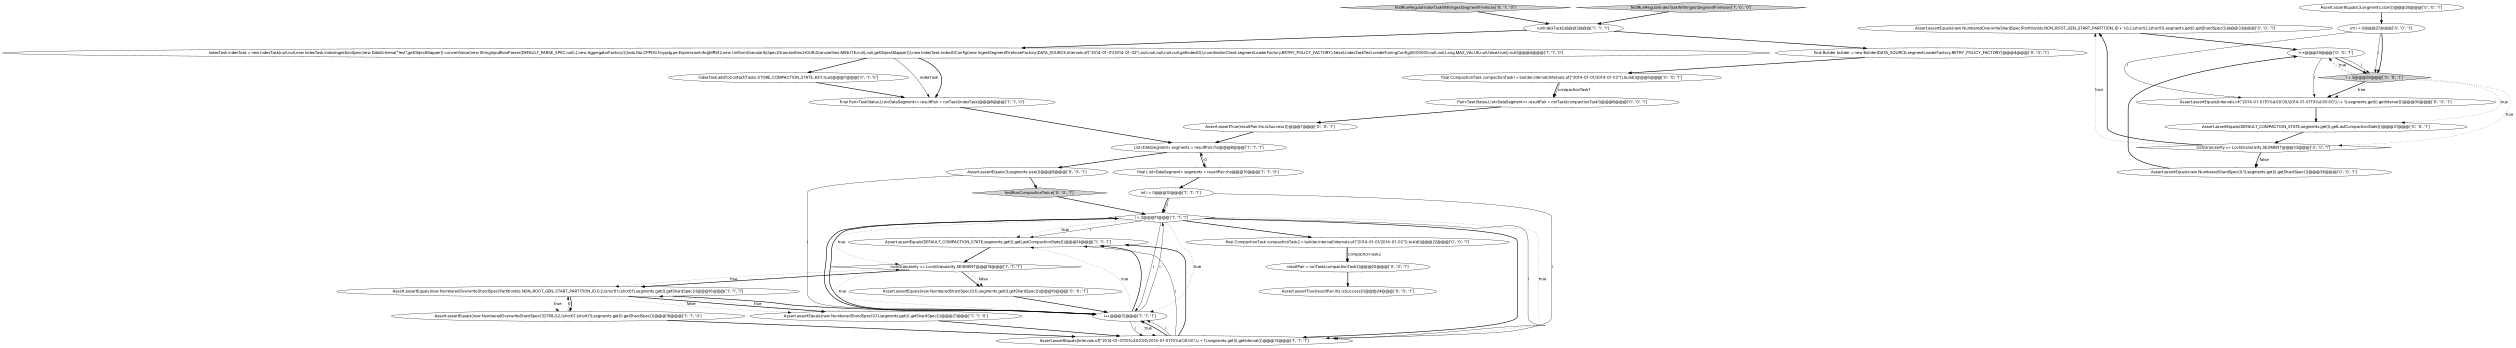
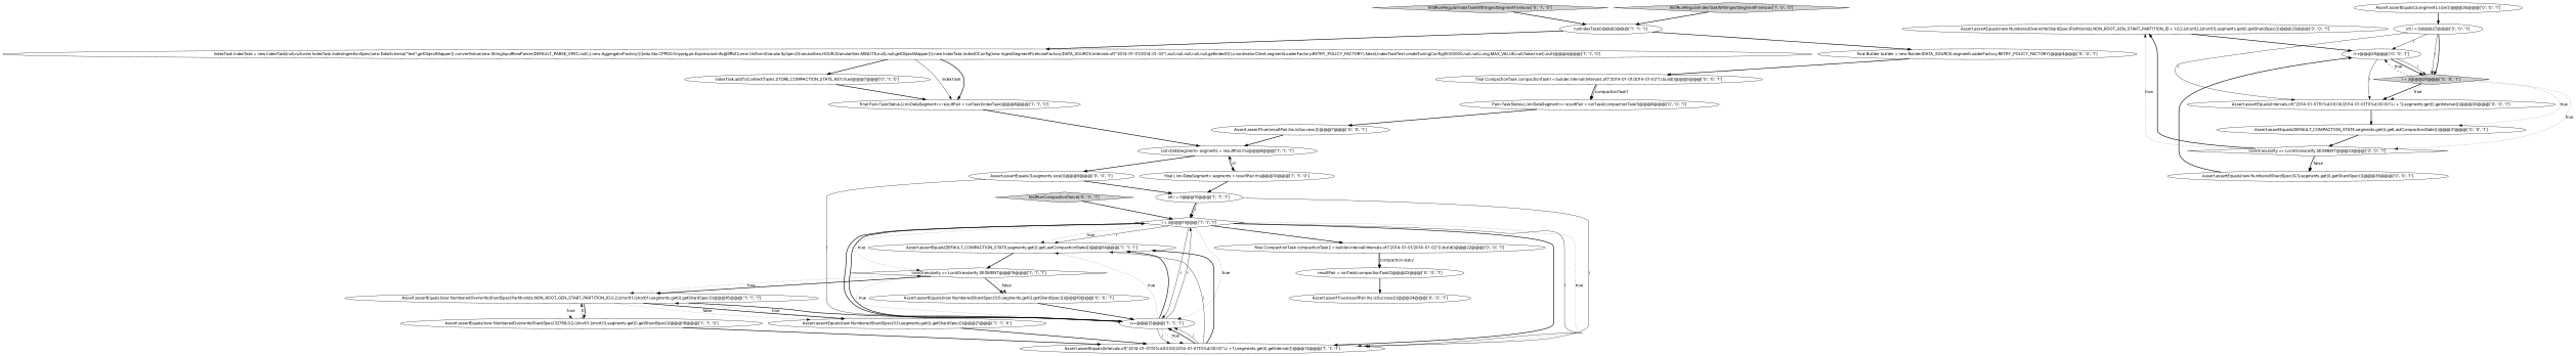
  digraph {
    fontname=Inter
    node [fillcolor=white fontname=Inter shape=ellipse style=filled]
    edge [fontname=Inter style=bold]
    n1 [label="indexTask.addToContext(Tasks.STORE_COMPACTION_STATE_KEY,true)@@@7@@@['0', '1', '0']"]
    n2 [label="final Pair<TaskStatus,List<DataSegment>> resultPair = runTask(indexTask)@@@8@@@['1', '1', '0']"]
    n3 [label="List<DataSegment> segments = resultPair.rhs@@@8@@@['1', '1', '1']"]
    n4 [label="Assert.assertEquals(new NumberedOverwriteShardSpec(PartitionIds.NON_ROOT_GEN_START_PARTITION_ID + 1,0,2,(short)2,(short)1),segments.get(i).getShardSpec())@@@33@@@['0', '0', '1']"]
    n5 [label="i++@@@29@@@['0', '0', '1']"]
    n6 [fillcolor=lightgray label="i < 3@@@28@@@['0', '0', '1']" shape=diamond]
    n7 [label="Assert.assertEquals(Intervals.of(\"2014-01-01T0%d:00:00/2014-01-01T0%d:00:00\",i,i + 1),segments.get(i).getInterval())@@@30@@@['0', '0', '1']"]
    n8 [label="Assert.assertTrue(resultPair.lhs.isSuccess())@@@24@@@['0', '0', '1']"]
    n9 [label="Pair<TaskStatus,List<DataSegment>> resultPair = runTask(compactionTask1)@@@6@@@['0', '0', '1']"]
    n10 [label="Assert.assertTrue(resultPair.lhs.isSuccess())@@@7@@@['0', '0', '1']"]
    n11 [label="Assert.assertEquals(3,segments.size())@@@26@@@['0', '0', '1']"]
    n12 [label="int i = 0@@@27@@@['0', '0', '1']"]
    n13 [label="Assert.assertEquals(DEFAULT_COMPACTION_STATE,segments.get(i).getLastCompactionState())@@@14@@@['1', '1', '1']"]
    n14 [label="lockGranularity == LockGranularity.SEGMENT@@@15@@@['1', '1', '1']" shape=diamond]
    n15 [label="Assert.assertEquals(new NumberedOverwriteShardSpec(PartitionIds.NON_ROOT_GEN_START_PARTITION_ID,0,2,(short)1,(short)1),segments.get(i).getShardSpec())@@@16@@@['1', '1', '1']"]
    n16 [label="Assert.assertEquals(new NumberedShardSpec(0,1),segments.get(i).getShardSpec())@@@19@@@['0', '0', '1']"]
    n17 [label="resultPair = runTask(compactionTask2)@@@23@@@['0', '0', '1']"]
    n18 [label="final List<DataSegment> segments = resultPair.rhs@@@10@@@['1', '1', '0']"]
    n19 [label="Assert.assertEquals(3,segments.size())@@@9@@@['0', '0', '1']"]
    n20 [label="i < 3@@@11@@@['1', '1', '1']" shape=diamond]
    n21 [label="i++@@@12@@@['1', '1', '1']"]
    n22 [label="Assert.assertEquals(Intervals.of(\"2014-01-01T0%d:00:00/2014-01-01T0%d:00:00\",i,i + 1),segments.get(i).getInterval())@@@13@@@['1', '1', '1']"]
    n23 [label="final CompactionTask compactionTask2 = builder.interval(Intervals.of(\"2014-01-01/2014-01-02\")).build()@@@22@@@['0', '0', '1']"]
    n24 [label="final Builder builder = new Builder(DATA_SOURCE,segmentLoaderFactory,RETRY_POLICY_FACTORY)@@@4@@@['0', '0', '1']"]
    n25 [label="final CompactionTask compactionTask1 = builder.interval(Intervals.of(\"2014-01-01/2014-01-02\")).build()@@@5@@@['0', '0', '1']"]
    n26 [label="Assert.assertEquals(new NumberedShardSpec(0,1),segments.get(i).getShardSpec())@@@36@@@['0', '0', '1']"]
    n27 [label="Assert.assertEquals(DEFAULT_COMPACTION_STATE,segments.get(i).getLastCompactionState())@@@31@@@['0', '0', '1']"]
    n28 [label="lockGranularity == LockGranularity.SEGMENT@@@32@@@['0', '0', '1']" shape=diamond]
    n29 [label="Assert.assertEquals(new NumberedOverwriteShardSpec(32768,0,2,(short)1,(short)1),segments.get(i).getShardSpec())@@@18@@@['1', '1', '0']"]
    n30 [label="Assert.assertEquals(new NumberedShardSpec(0,1),segments.get(i).getShardSpec())@@@21@@@['1', '1', '0']"]
    n31 [label="runIndexTask()@@@3@@@['1', '1', '1']"]
    n32 [label="IndexTask indexTask = new IndexTask(null,null,new IndexTask.IndexIngestionSpec(new DataSchema(\"test\",getObjectMapper().convertValue(new StringInputRowParser(DEFAULT_PARSE_SPEC,null),),new AggregatorFactory((((edu.fdu.CPPDG.tinypdg.pe.ExpressionInfo@9ffb12,new UniformGranularitySpec(Granularities.HOUR,Granularities.MINUTE,null),null,getObjectMapper()),new IndexTask.IndexIOConfig(new IngestSegmentFirehoseFactory(DATA_SOURCE,Intervals.of(\"2014-01-01/2014-01-02\"),null,null,null,null,null,getIndexIO(),coordinatorClient,segmentLoaderFactory,RETRY_POLICY_FACTORY),false),IndexTaskTest.createTuningConfig(5000000,null,null,Long.MAX_VALUE,null,false,true)),null)@@@4@@@['1', '1', '0']"]
    n33 [label="int i = 0@@@10@@@['1', '1', '1']"]
    n34 [fillcolor=lightgray label="testRunCompactionTwice['0', '0', '1']" shape=diamond]
    n35 [fillcolor=lightgray label="testRunRegularIndexTaskWithIngestSegmentFirehose['0', '1', '0']" shape=diamond]
    n36 [fillcolor=lightgray label="testRunRegularIndexTaskWithIngestSegmentFirehose['1', '0', '0']" shape=diamond]
    n1 -> n2
    n2 -> n3
    n3 -> n18
    n3 -> n19
    n4 -> n5
    n5 -> n6
    n5 -> n6 [label=i style=solid]
    n5 -> n7 [label=i style=solid]
    n6 -> n5 [label=true style=dashed]
    n6 -> n7
    n6 -> n7 [label=true style=dotted]
    n6 -> n27 [label=true style=dotted]
    n6 -> n28 [label=true style=dotted]
    n7 -> n27
    n9 -> n10
    n10 -> n3
    n11 -> n12
+   n12 -> n5 [label=i style=solid]
    n12 -> n6 [label=i style=solid]
    n12 -> n6
    n12 -> n7 [label=i style=solid]
    n13 -> n14
    n14 -> n15
    n14 -> n15 [label=true style=dotted]
    n14 -> n16
    n14 -> n16 [label=false style=dotted]
    n15 -> n21
    n15 -> n29
    n15 -> n29 [label=true style=dotted]
    n15 -> n30 [label=false style=dotted]
    n15 -> n30
    n16 -> n21
    n17 -> n8
    n18 -> n3 [label=0 style=dashed]
    n18 -> n33
    n19 -> n21 [label=i style=solid]
-   n19 -> n34
+   n19 -> n33
    n20 -> n13 [label=i style=solid]
    n20 -> n13 [label=true style=dotted]
    n20 -> n14 [label=true style=dotted]
    n20 -> n21 [label=true style=dotted]
    n20 -> n21
    n20 -> n21 [label=i style=solid]
    n20 -> n22
    n20 -> n22 [label=i style=solid]
    n20 -> n22 [label=true style=dotted]
    n20 -> n23
    n21 -> n13
    n21 -> n13 [label=true style=dotted]
    n21 -> n14 [label=true style=dotted]
    n21 -> n15 [label=true style=dotted]
    n21 -> n20 [label=i style=solid]
    n21 -> n20
    n21 -> n22 [label=i style=solid]
    n21 -> n22 [label=true style=dotted]
    n22 -> n13
    n22 -> n13 [label=i style=solid]
    n22 -> n21
    n22 -> n21 [label=i style=solid]
    n23 -> n17
    n23 -> n17 [label=compactionTask2 style=solid]
    n24 -> n25
    n25 -> n9
    n25 -> n9 [label=compactionTask1 style=solid]
    n26 -> n5
    n27 -> n28
    n28 -> n4 [label=true style=dotted]
    n28 -> n4
    n28 -> n26
    n28 -> n26 [label=false style=dotted]
    n29 -> n15 [label=0 style=dashed]
    n29 -> n22
    n30 -> n22
    n31 -> n24
    n31 -> n32
    n32 -> n1
    n32 -> n2 [label=indexTask style=solid]
    n32 -> n2
    n33 -> n20 [label=i style=solid]
    n33 -> n20
    n33 -> n22 [label=i style=solid]
    n34 -> n20
    n35 -> n31
    n36 -> n31
  }
